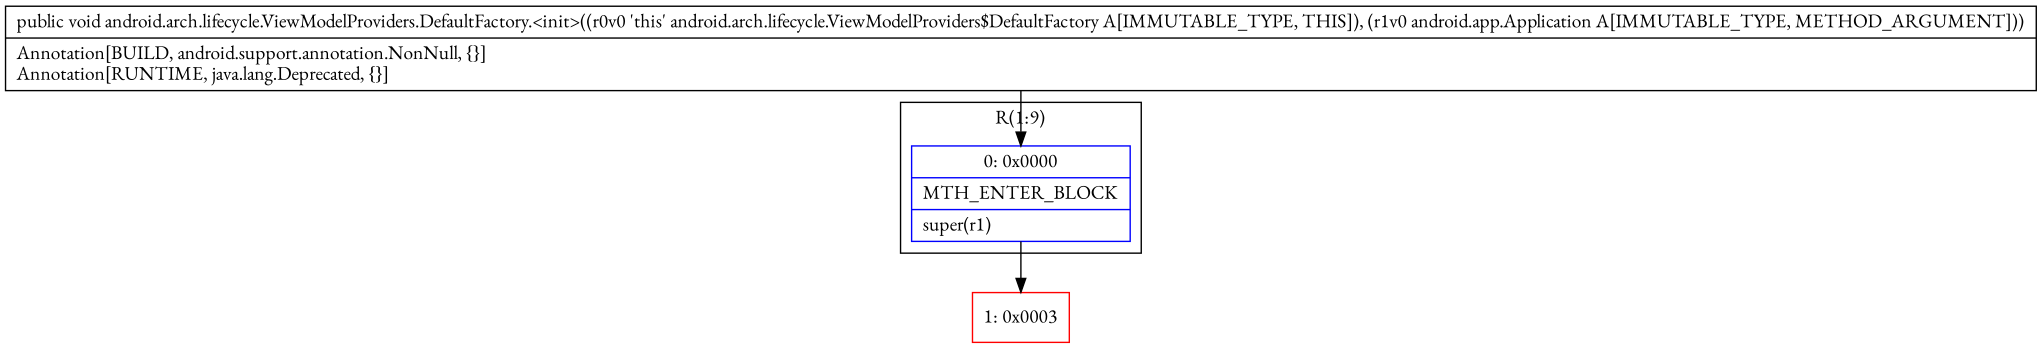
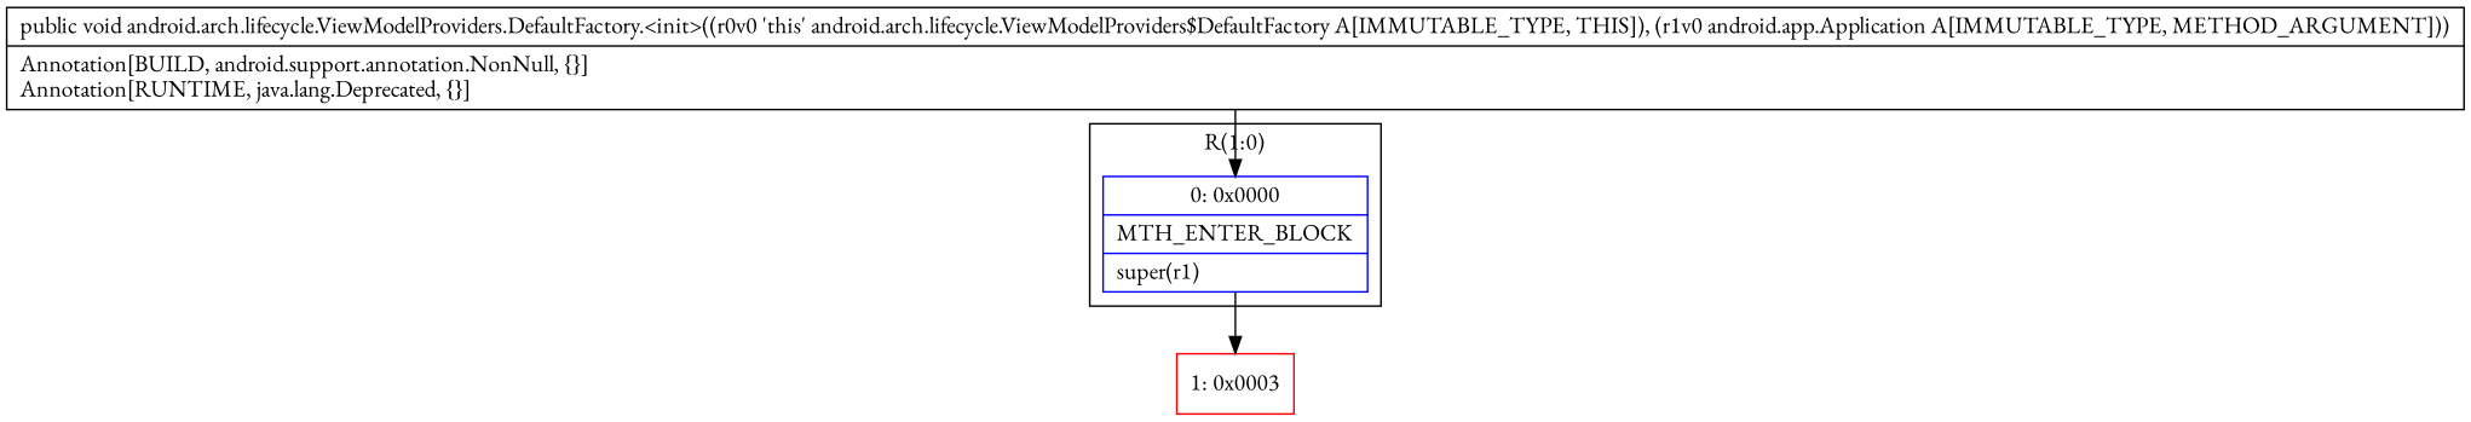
  digraph {
    fontname="EB Garamond"
    node [shape=record fontname="EB Garamond"]
    edge [fontname="EB Garamond"]
    n1 [color=blue label="{0\:\ 0x0000|MTH_ENTER_BLOCK\l|super(r1)\l}"]
    n2 [color=red label="{1\:\ 0x0003}"]
    n3 [label="{public void android.arch.lifecycle.ViewModelProviders.DefaultFactory.\<init\>((r0v0 'this' android.arch.lifecycle.ViewModelProviders$DefaultFactory A[IMMUTABLE_TYPE, THIS]), (r1v0 android.app.Application A[IMMUTABLE_TYPE, METHOD_ARGUMENT]))  | Annotation[BUILD, android.support.annotation.NonNull, \{\}]\lAnnotation[RUNTIME, java.lang.Deprecated, \{\}]\l}"]
    subgraph cluster_1 {
-     label="R(1:9)"
+     label="R(1:0)"
      n1
    }
    n1 -> n2
    n3 -> n1
  }
